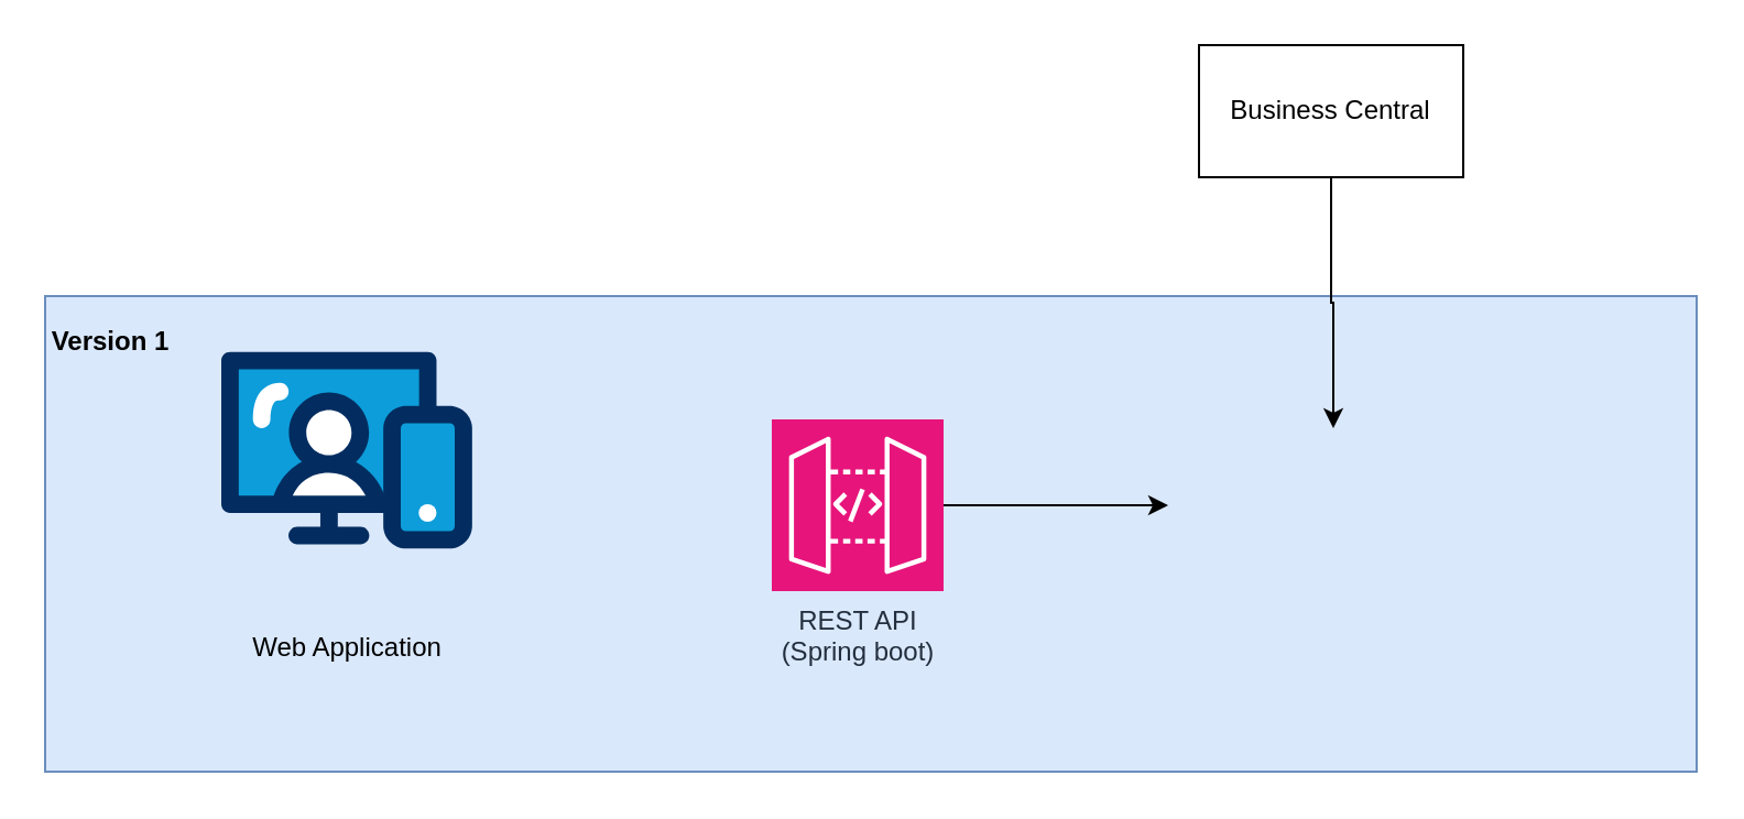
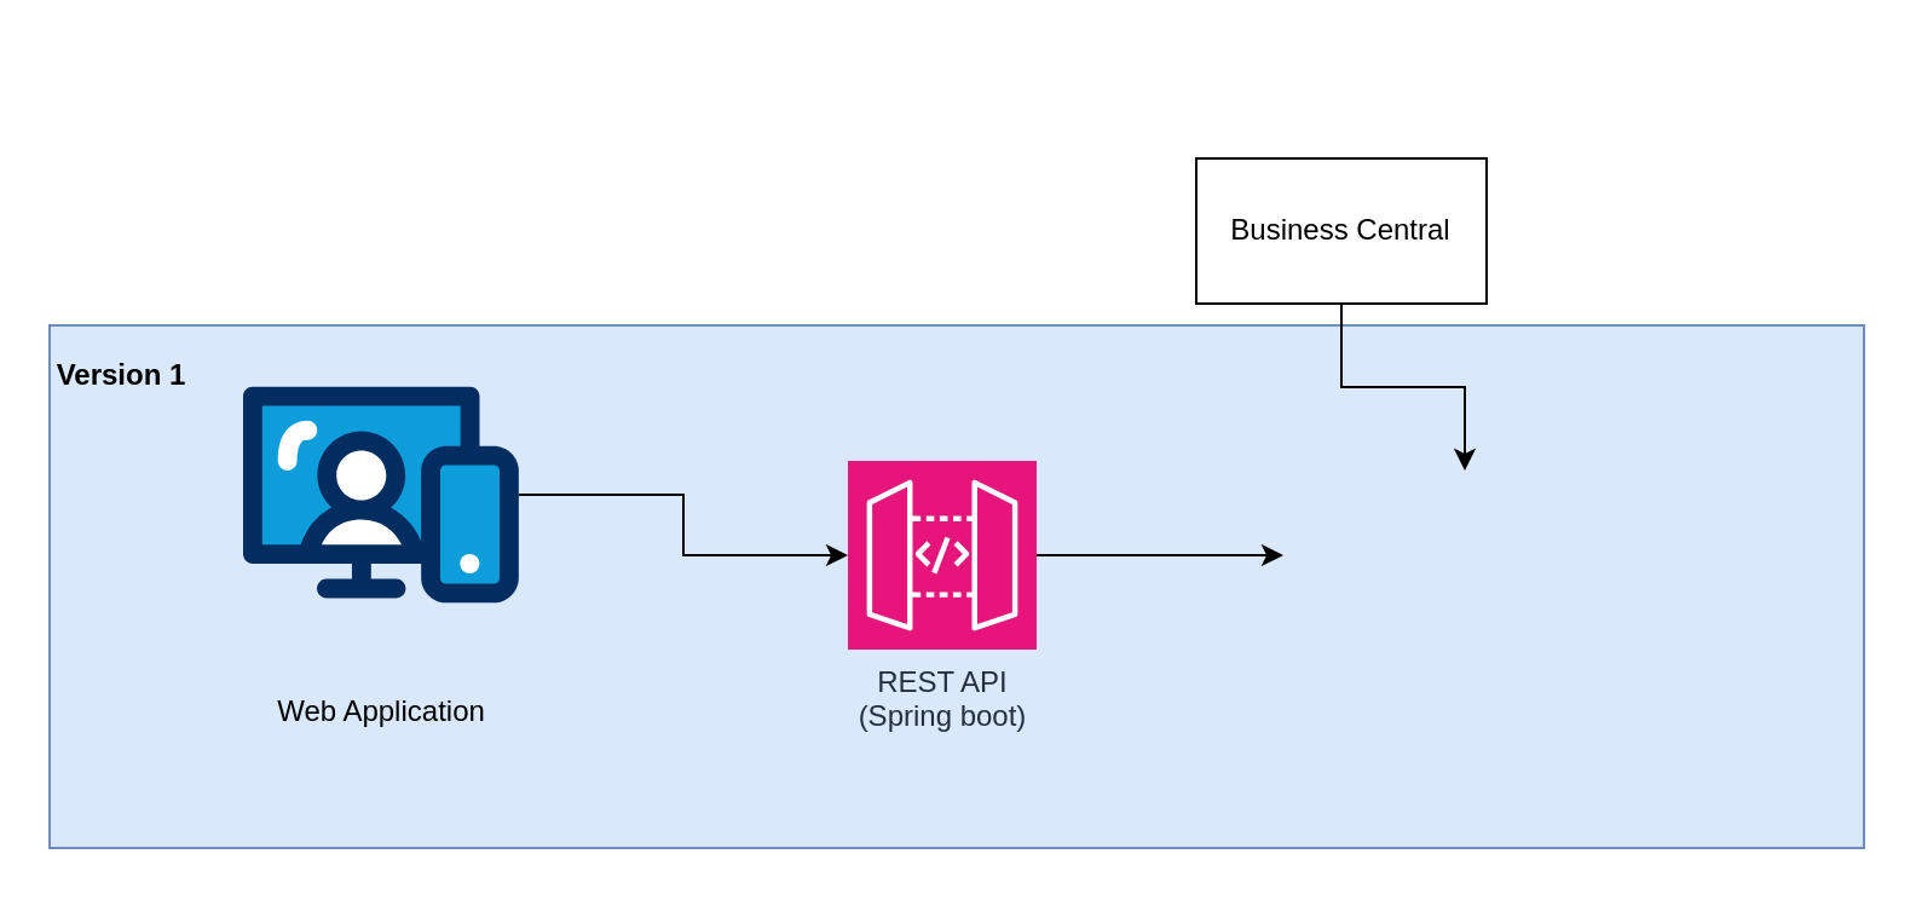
  <mxCell id="0" />
  <mxCell id="1" parent="0" />
  <mxCell id="2" value="" style="rounded=0;whiteSpace=wrap;html=1;fillColor=#dae8fc;strokeColor=#6c8ebf;" vertex="1" parent="1"><mxGeometry x="20" y="134" width="750" height="216" as="geometry" /></mxCell>
+ <mxCell id="3" style="edgeStyle=orthogonalEdgeStyle;rounded=0;orthogonalLoop=1;jettySize=auto;html=1;" edge="1" parent="1" source="4" target="6"><mxGeometry relative="1" as="geometry" /></mxCell>
  <mxCell id="4" value="Web Application" style="verticalLabelPosition=bottom;aspect=fixed;html=1;shape=mxgraph.salesforce.web;" vertex="1" parent="1"><mxGeometry x="100" y="159" width="113.92" height="90" as="geometry" /></mxCell>
  <mxCell id="5" style="edgeStyle=orthogonalEdgeStyle;rounded=0;orthogonalLoop=1;jettySize=auto;html=1;" edge="1" parent="1" source="6" target="7"><mxGeometry relative="1" as="geometry" /></mxCell>
  <mxCell id="6" value="REST API&lt;br&gt;(Spring boot)" style="sketch=0;points=[[0,0,0],[0.25,0,0],[0.5,0,0],[0.75,0,0],[1,0,0],[0,1,0],[0.25,1,0],[0.5,1,0],[0.75,1,0],[1,1,0],[0,0.25,0],[0,0.5,0],[0,0.75,0],[1,0.25,0],[1,0.5,0],[1,0.75,0]];outlineConnect=0;fontColor=#232F3E;fillColor=#E7157B;strokeColor=#ffffff;dashed=0;verticalLabelPosition=bottom;verticalAlign=top;align=center;html=1;fontSize=12;fontStyle=0;aspect=fixed;shape=mxgraph.aws4.resourceIcon;resIcon=mxgraph.aws4.api_gateway;" vertex="1" parent="1"><mxGeometry x="350" y="190" width="78" height="78" as="geometry" /></mxCell>
  <mxCell id="7" value="" style="shape=image;verticalLabelPosition=bottom;labelBackgroundColor=default;verticalAlign=top;aspect=fixed;imageAspect=0;image=https://karinavarela.me/wp-content/uploads/2020/05/jbpm_logo_600px.png;" vertex="1" parent="1"><mxGeometry x="530" y="194" width="150" height="70" as="geometry" /></mxCell>
  <mxCell id="8" value="Version 1" style="text;html=1;align=center;verticalAlign=middle;whiteSpace=wrap;rounded=0;fontStyle=1" vertex="1" parent="1"><mxGeometry x="20" y="140" width="60" height="30" as="geometry" /></mxCell>
  <mxCell id="9" style="edgeStyle=orthogonalEdgeStyle;rounded=0;orthogonalLoop=1;jettySize=auto;html=1;" edge="1" parent="1" source="10" target="7"><mxGeometry relative="1" as="geometry" /></mxCell>
- <mxCell id="10" value="Business Central" style="rounded=0;whiteSpace=wrap;html=1;" vertex="1" parent="1"><mxGeometry x="544" y="20" width="120" height="60" as="geometry" /></mxCell>
+ <mxCell id="10" value="Business Central" style="rounded=0;whiteSpace=wrap;html=1;" vertex="1" parent="1"><mxGeometry x="494" y="65" width="120" height="60" as="geometry" /></mxCell>
